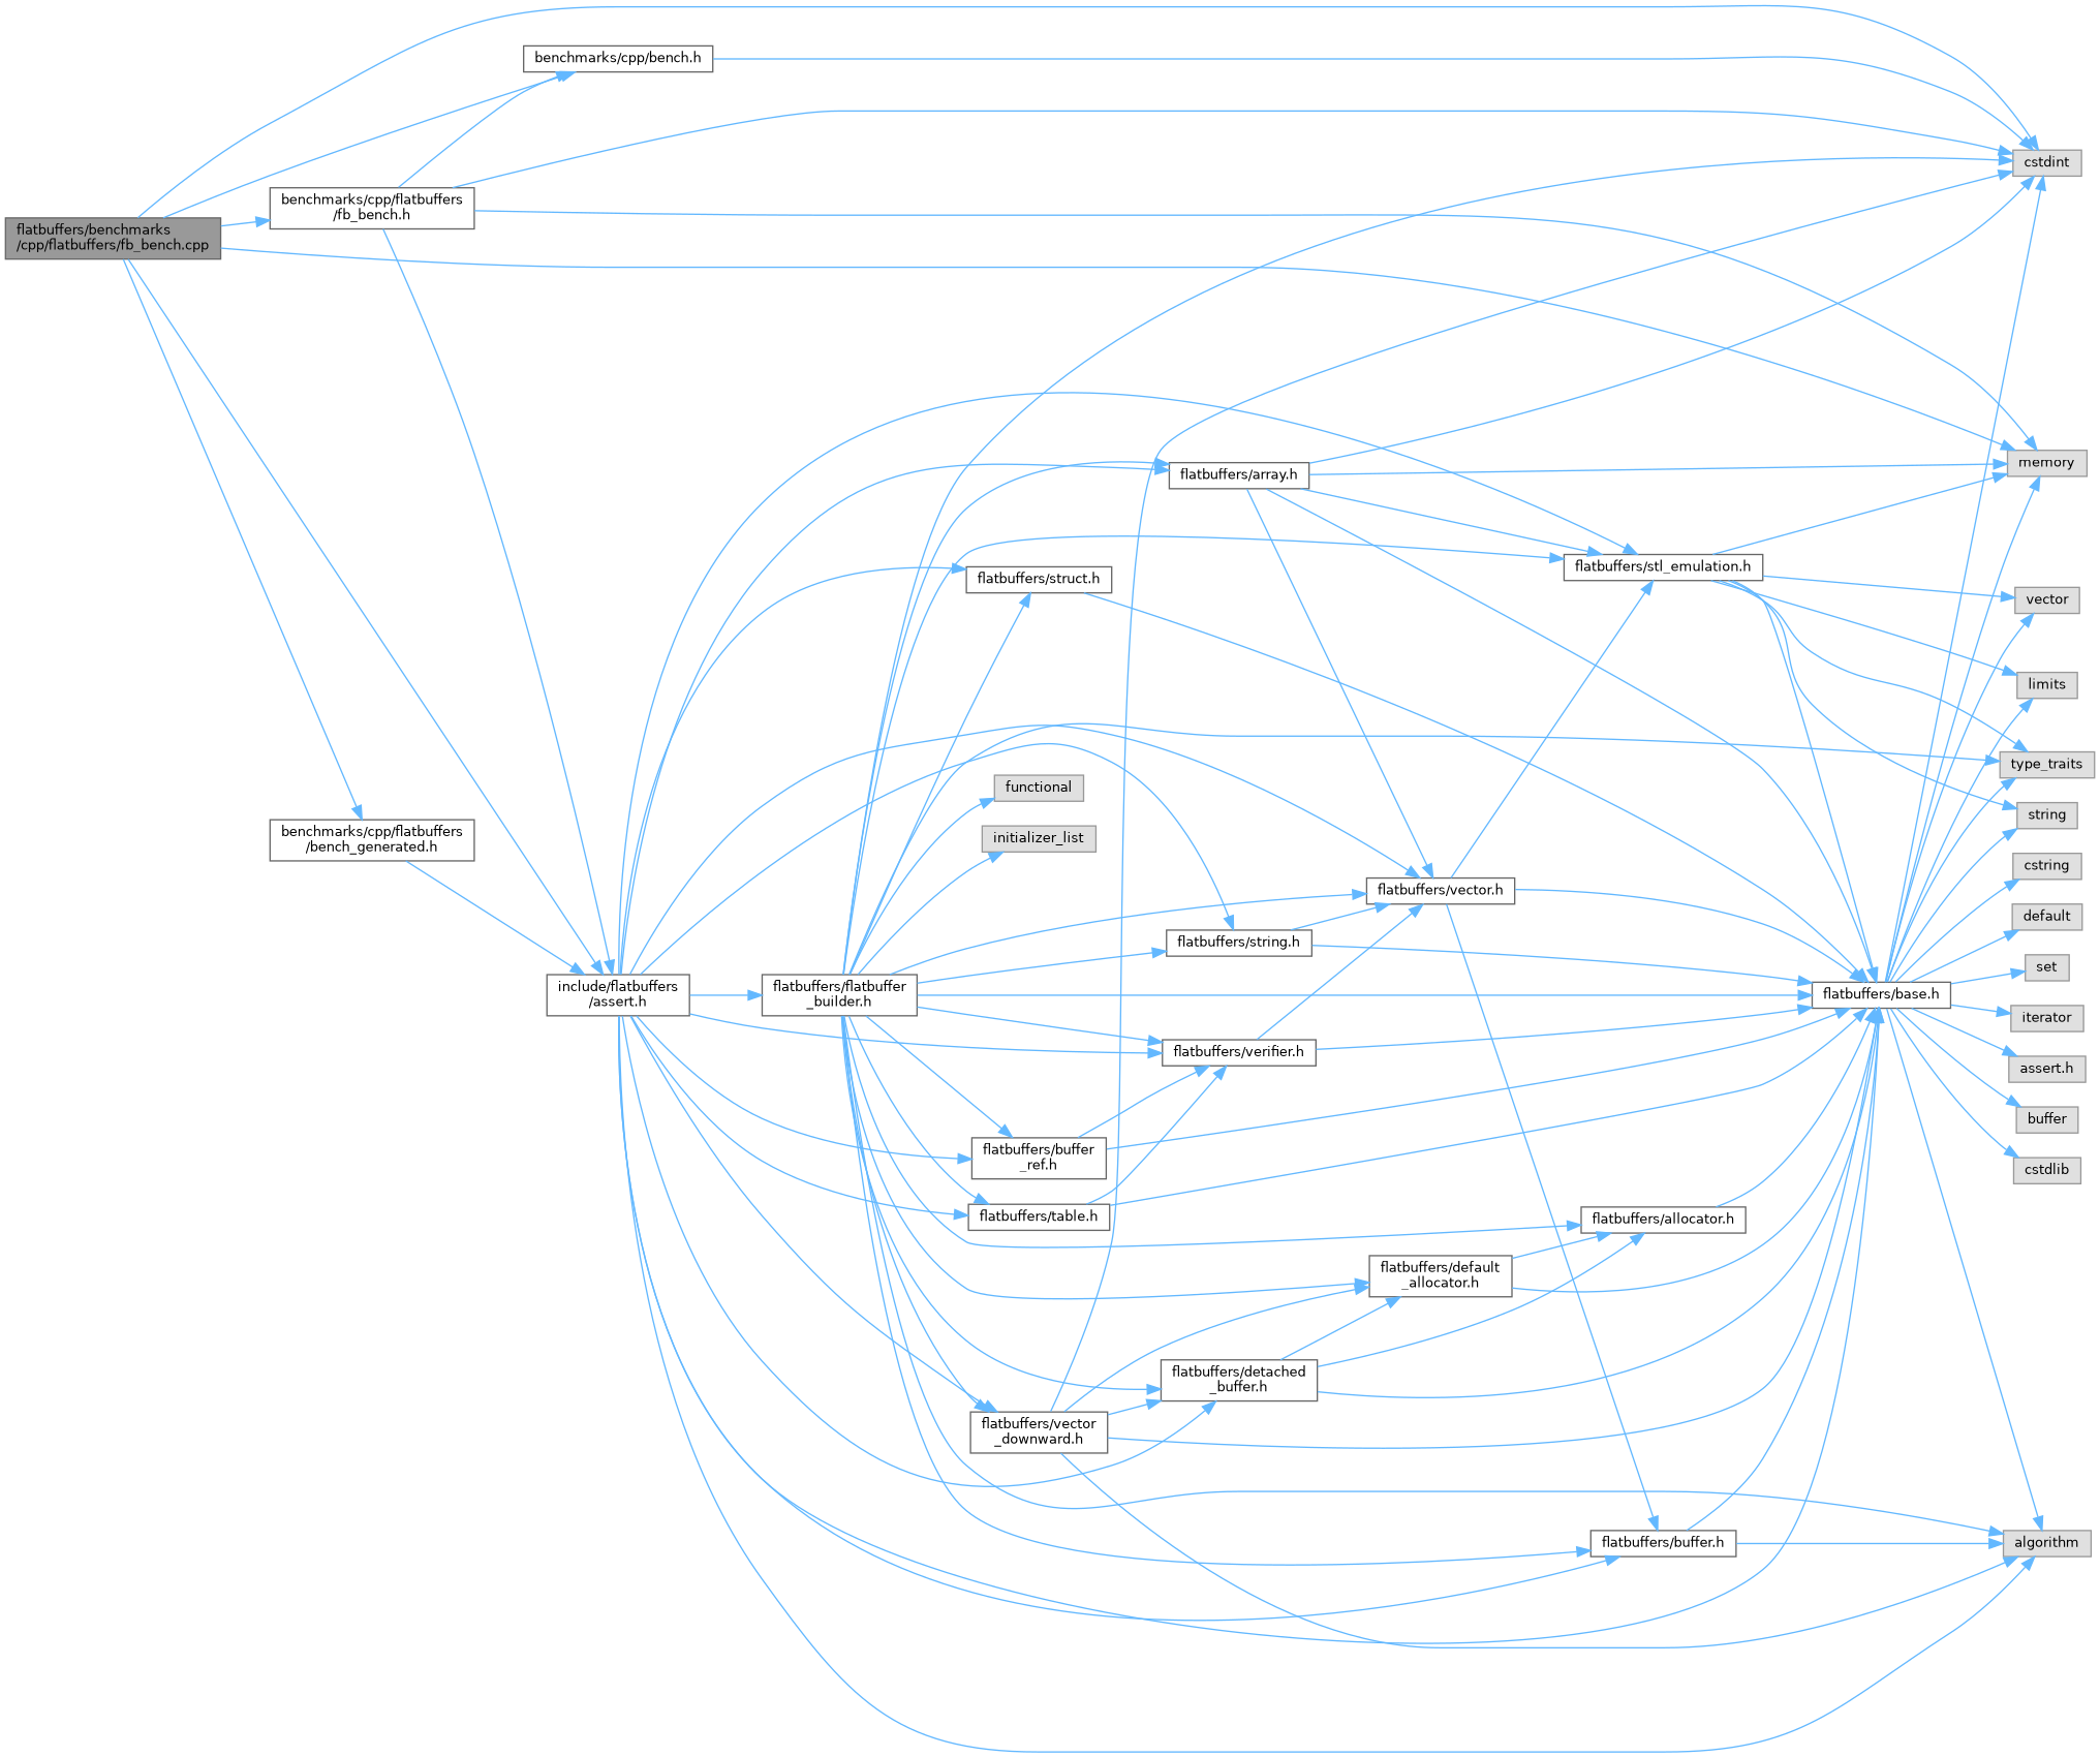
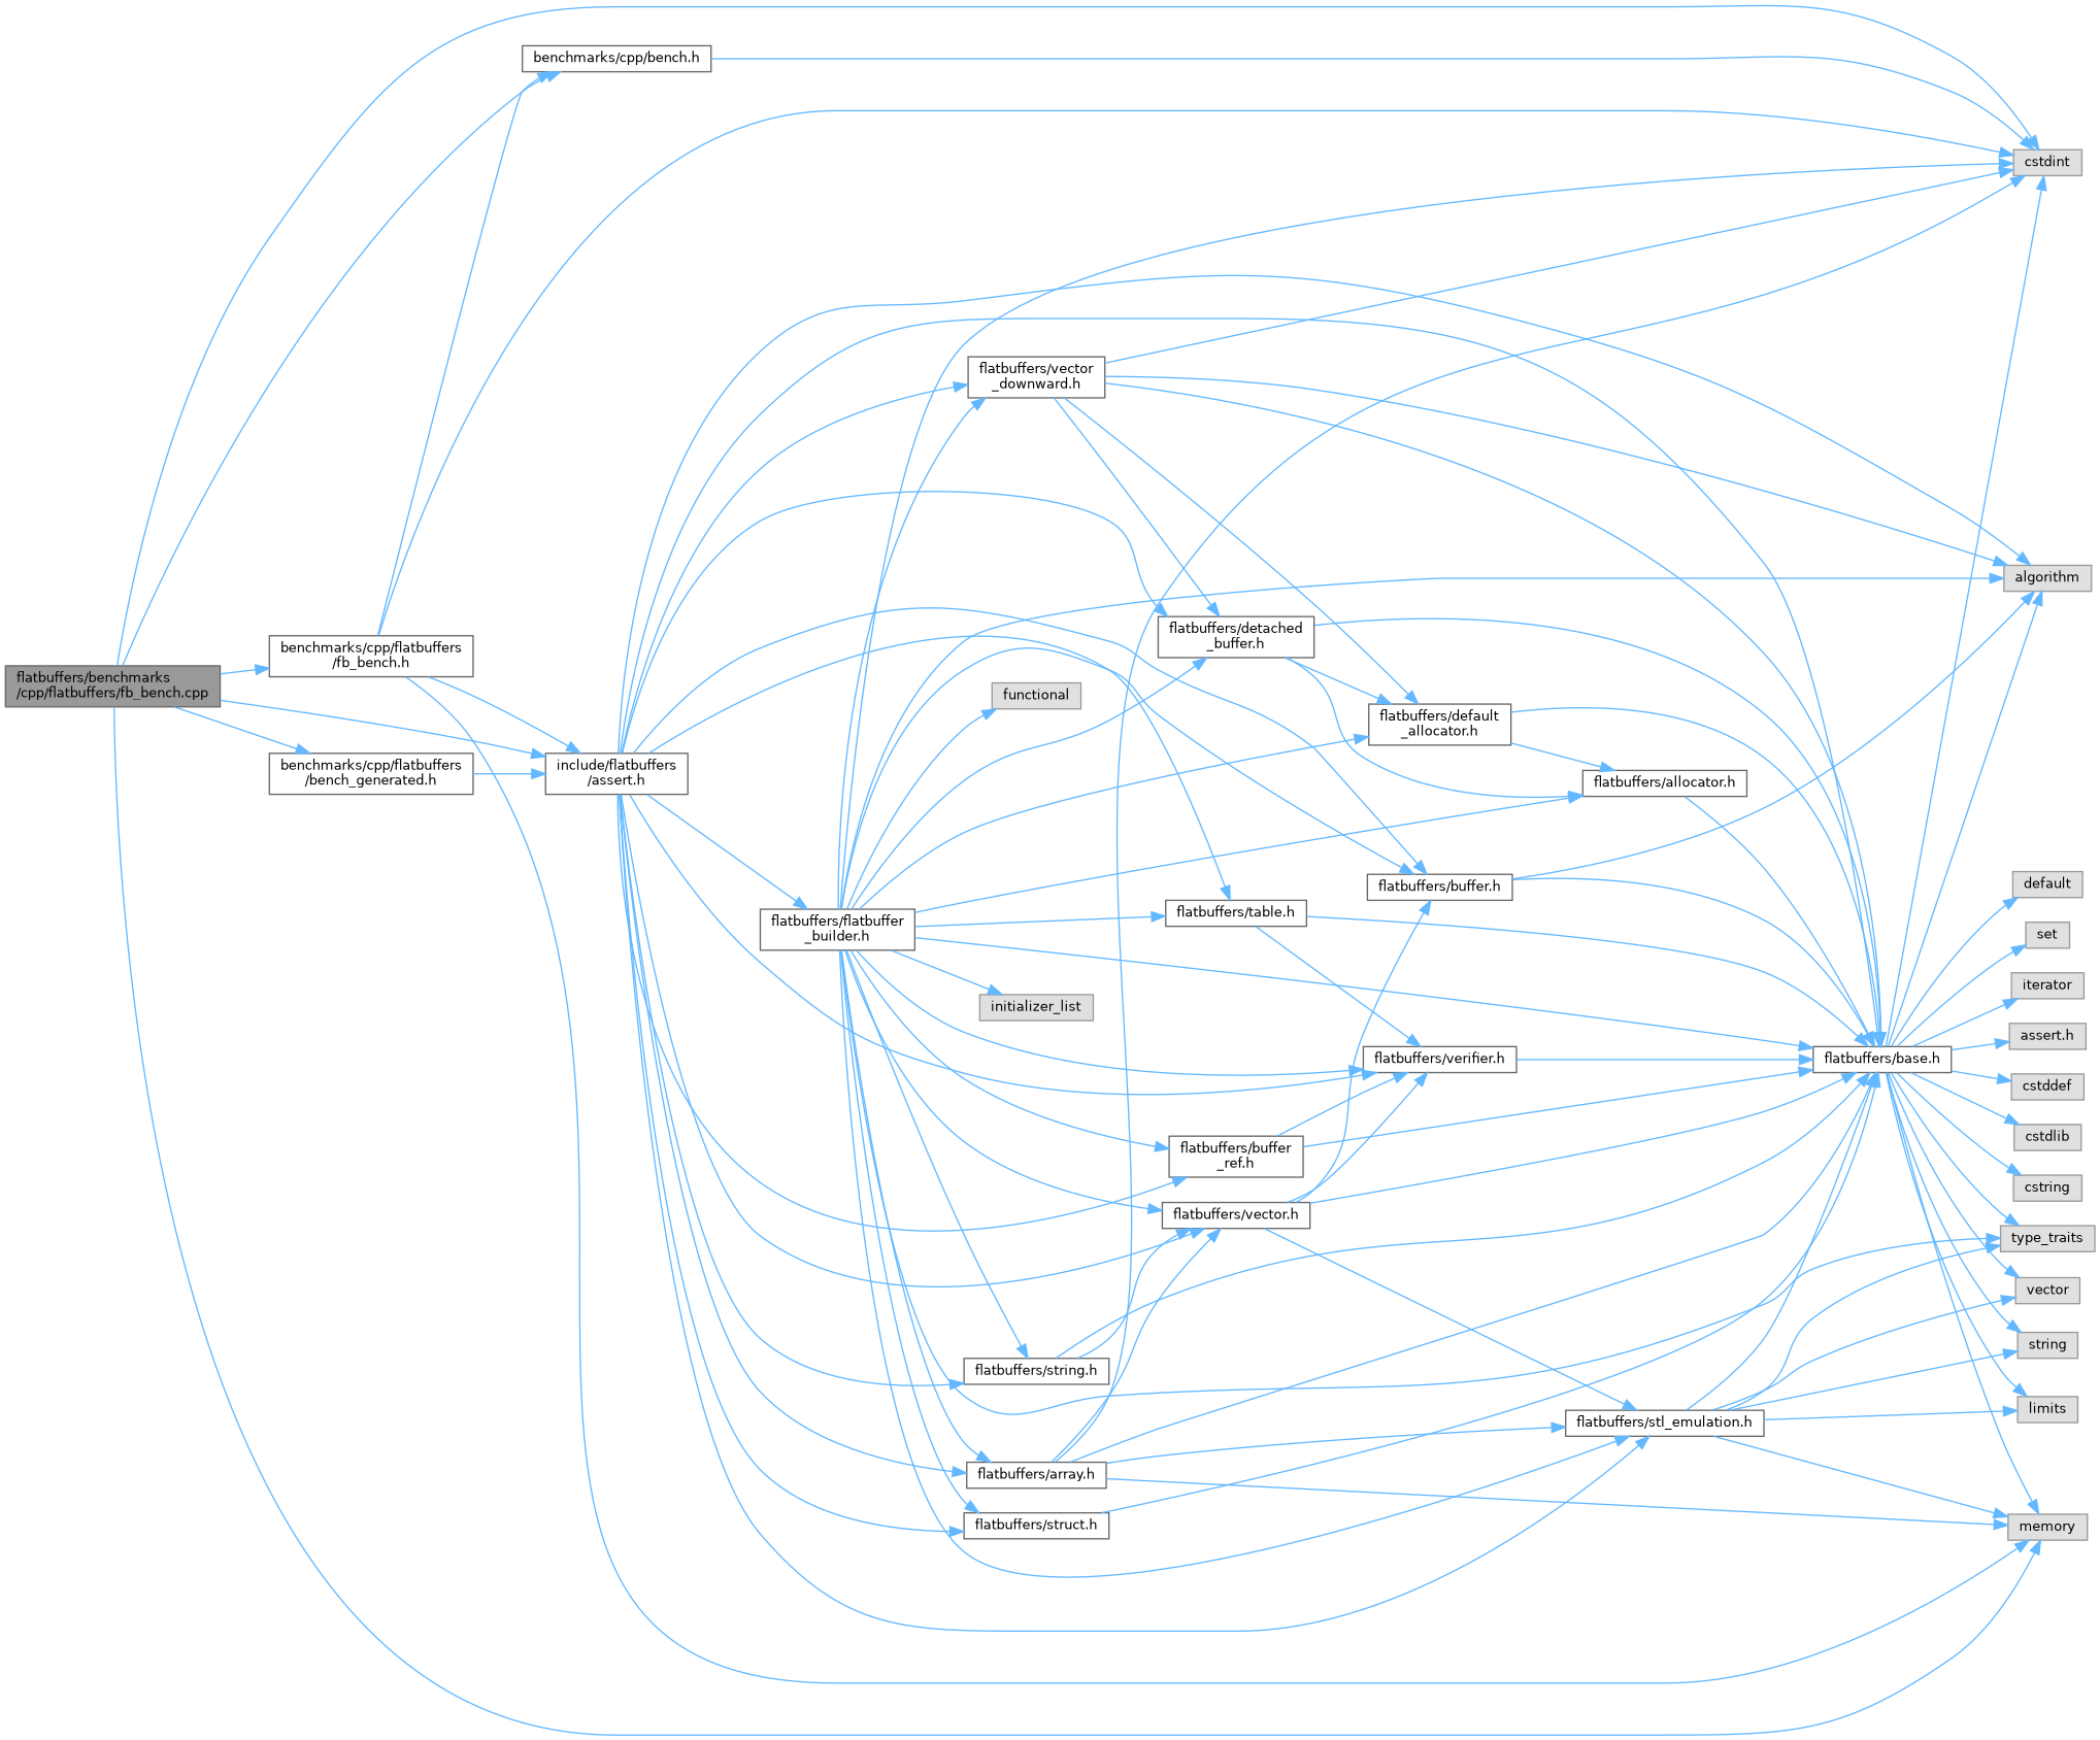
  digraph {
    rankdir=LR
    node [color=grey40 fillcolor=white fontname=Helvetica fontsize=10 shape=box style=filled]
    edge [color=steelblue1 fontname=Helvetica fontsize=10 labelfontname=Helvetica labelfontsize=10 style=solid]
    n1 [color=gray40 fillcolor=grey60 fontcolor=black height=0.2 label="flatbuffers/benchmarks\l/cpp/flatbuffers/fb_bench.cpp" width=0.4]
    n2 [height=0.2 label="benchmarks/cpp/flatbuffers\l/fb_bench.h" width=0.4]
    n3 [color=grey60 fillcolor="#E0E0E0" height=0.2 label=cstdint width=0.4]
    n4 [color=grey60 fillcolor="#E0E0E0" height=0.2 label=memory width=0.4]
    n5 [height=0.2 label="benchmarks/cpp/bench.h" width=0.4]
    n6 [height=0.2 label="include/flatbuffers\l/assert.h" width=0.4]
    n7 [height=0.2 label="benchmarks/cpp/flatbuffers\l/bench_generated.h" width=0.4]
    n8 [color=grey60 fillcolor="#E0E0E0" height=0.2 label=algorithm width=0.4]
    n9 [height=0.2 label="flatbuffers/array.h" width=0.4]
    n10 [height=0.2 label="flatbuffers/base.h" width=0.4]
    n11 [height=0.2 label="flatbuffers/stl_emulation.h" width=0.4]
    n12 [height=0.2 label="flatbuffers/vector.h" width=0.4]
    n13 [height=0.2 label="flatbuffers/buffer.h" width=0.4]
    n14 [height=0.2 label="flatbuffers/buffer\l_ref.h" width=0.4]
    n15 [height=0.2 label="flatbuffers/verifier.h" width=0.4]
    n16 [height=0.2 label="flatbuffers/detached\l_buffer.h" width=0.4]
    n17 [height=0.2 label="flatbuffers/flatbuffer\l_builder.h" width=0.4]
    n18 [height=0.2 label="flatbuffers/string.h" width=0.4]
    n19 [height=0.2 label="flatbuffers/struct.h" width=0.4]
    n20 [height=0.2 label="flatbuffers/table.h" width=0.4]
    n21 [height=0.2 label="flatbuffers/vector\l_downward.h" width=0.4]
    n22 [color=grey60 fillcolor="#E0E0E0" height=0.2 label="assert.h" width=0.4]
-   n23 [color=grey60 fillcolor="#E0E0E0" height=0.2 label=buffer width=0.4]
+   n23 [color=grey60 fillcolor="#E0E0E0" height=0.2 label=cstddef width=0.4]
    n24 [color=grey60 fillcolor="#E0E0E0" height=0.2 label=cstdlib width=0.4]
    n25 [color=grey60 fillcolor="#E0E0E0" height=0.2 label=cstring width=0.4]
    n26 [color=grey60 fillcolor="#E0E0E0" height=0.2 label=default width=0.4]
    n27 [color=grey60 fillcolor="#E0E0E0" height=0.2 label=string width=0.4]
    n28 [color=grey60 fillcolor="#E0E0E0" height=0.2 label=type_traits width=0.4]
    n29 [color=grey60 fillcolor="#E0E0E0" height=0.2 label=vector width=0.4]
    n30 [color=grey60 fillcolor="#E0E0E0" height=0.2 label=set width=0.4]
    n31 [color=grey60 fillcolor="#E0E0E0" height=0.2 label=limits width=0.4]
    n32 [color=grey60 fillcolor="#E0E0E0" height=0.2 label=iterator width=0.4]
    n33 [height=0.2 label="flatbuffers/allocator.h" width=0.4]
    n34 [height=0.2 label="flatbuffers/default\l_allocator.h" width=0.4]
    n35 [color=grey60 fillcolor="#E0E0E0" height=0.2 label=functional width=0.4]
    n36 [color=grey60 fillcolor="#E0E0E0" height=0.2 label=initializer_list width=0.4]
    n1 -> n2
    n1 -> n3
    n1 -> n4
    n1 -> n5
    n1 -> n6
    n1 -> n7
    n2 -> n3
    n2 -> n4
    n2 -> n5
    n2 -> n6
    n5 -> n3
    n6 -> n8
    n6 -> n9
    n6 -> n10
    n6 -> n11
    n6 -> n12
    n6 -> n13
    n6 -> n14
    n6 -> n15
    n6 -> n16
    n6 -> n17
    n6 -> n18
    n6 -> n19
    n6 -> n20
    n6 -> n21
    n7 -> n6
    n9 -> n3
    n9 -> n4
    n9 -> n10
    n9 -> n11
    n9 -> n12
    n10 -> n3
    n10 -> n4
    n10 -> n8
    n10 -> n22
    n10 -> n23
    n10 -> n24
    n10 -> n25
    n10 -> n26
    n10 -> n27
    n10 -> n28
    n10 -> n29
    n10 -> n30
    n10 -> n31
    n10 -> n32
    n11 -> n4
    n11 -> n10
    n11 -> n27
    n11 -> n28
    n11 -> n29
    n11 -> n31
    n12 -> n10
    n12 -> n11
    n12 -> n13
    n13 -> n8
    n13 -> n10
    n14 -> n10
    n14 -> n15
    n15 -> n10
-   n15 -> n12
+   n12 -> n15
    n16 -> n10
    n16 -> n33
    n16 -> n34
    n17 -> n3
    n17 -> n8
    n17 -> n9
    n17 -> n10
    n17 -> n11
    n17 -> n12
    n17 -> n13
    n17 -> n14
    n17 -> n15
    n17 -> n16
    n17 -> n18
    n17 -> n19
    n17 -> n20
    n17 -> n21
    n17 -> n28
    n17 -> n33
    n17 -> n34
    n17 -> n35
    n17 -> n36
    n18 -> n10
    n18 -> n12
    n19 -> n10
    n20 -> n10
    n20 -> n15
    n21 -> n3
    n21 -> n8
    n21 -> n10
    n21 -> n16
    n21 -> n34
    n33 -> n10
    n34 -> n10
    n34 -> n33
  }
